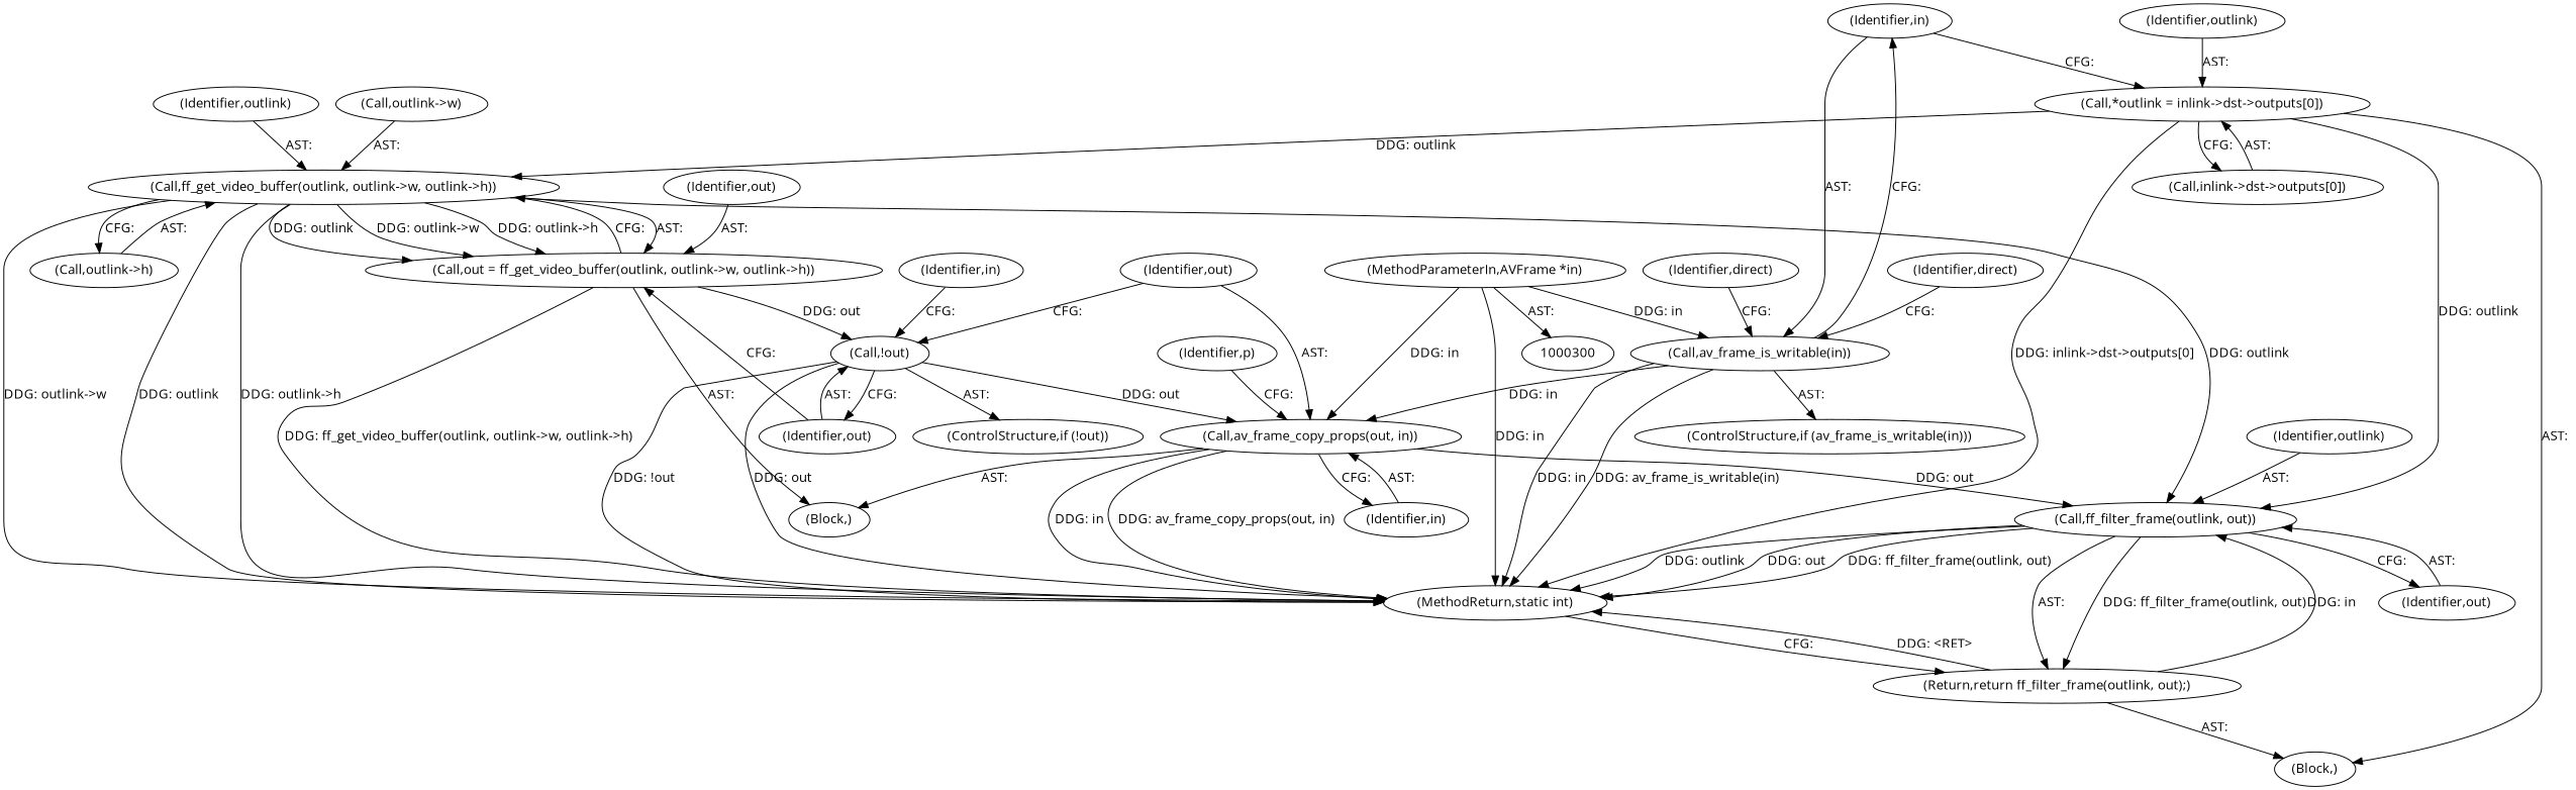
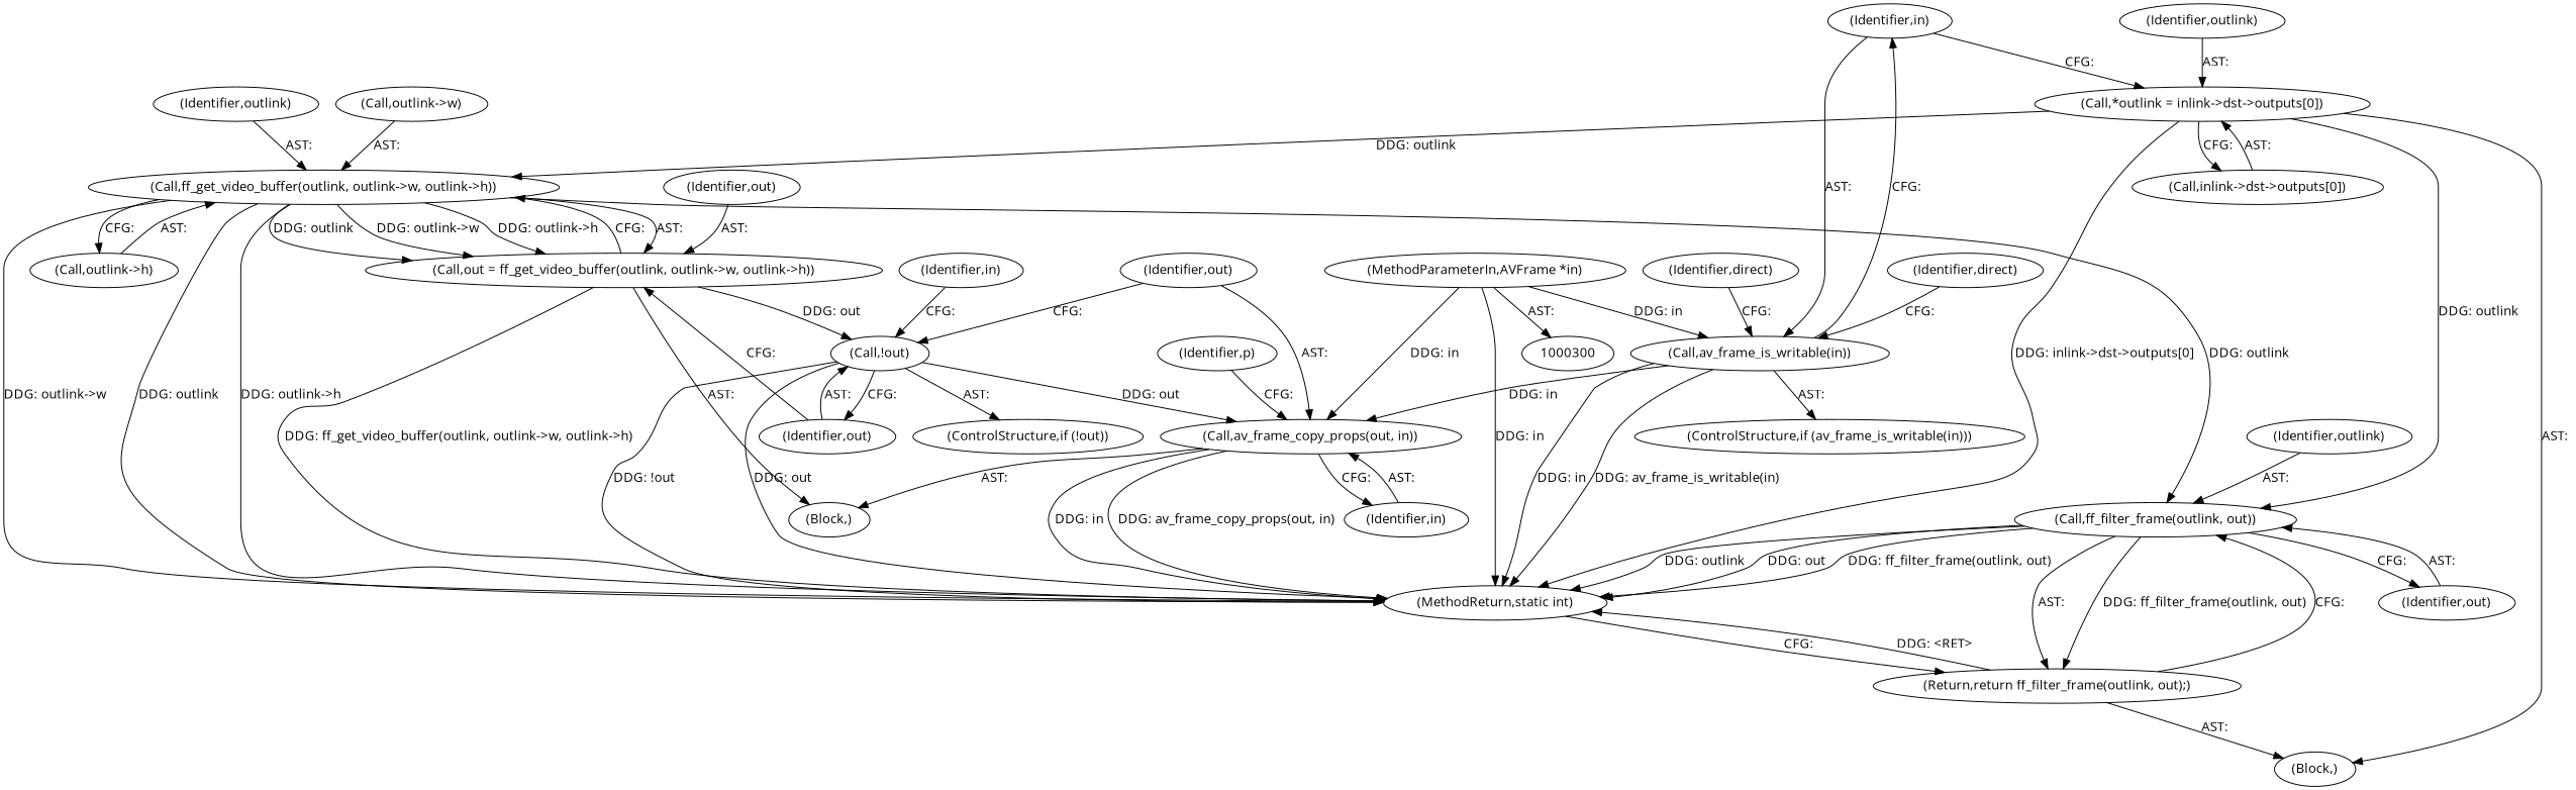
  digraph {
    fontname="Open Sans"
    node [fontname="Open Sans"]
    edge [fontname="Open Sans"]
    n1 [label="(Call,av_frame_copy_props(out, in))"]
    n2 [label="(Call,ff_filter_frame(outlink, out))"]
    n3 [label="(MethodReturn,static int)"]
    n4 [label="(Identifier,in)"]
    n5 [label="(Block,)"]
    n6 [label="(Return,return ff_filter_frame(outlink, out);)"]
    n7 [label="(Identifier,out)"]
    n8 [label="(Call,!out)"]
    n9 [label="(Identifier,out)"]
    n10 [label="(ControlStructure,if (!out))"]
    n11 [label="(Call,out = ff_get_video_buffer(outlink, outlink->w, outlink->h))"]
    n12 [label="(Call,ff_get_video_buffer(outlink, outlink->w, outlink->h))"]
    n13 [label="(Call,outlink->h)"]
    n14 [label="(Call,*outlink = inlink->dst->outputs[0])"]
    n15 [label="(Block,)"]
    n16 [label="(Call,inlink->dst->outputs[0])"]
    n17 [label="(Call,av_frame_is_writable(in))"]
    n18 [label="(Identifier,in)"]
    n19 [label="(ControlStructure,if (av_frame_is_writable(in)))"]
    n20 [label="(MethodParameterIn,AVFrame *in)"]
    n21 [label=1000300]
    n22 [label="(Identifier,p)"]
    n23 [label="(Identifier,outlink)"]
    n24 [label="(Identifier,direct)"]
    n25 [label="(Identifier,direct)"]
    n26 [label="(Identifier,out)"]
    n27 [label="(Identifier,outlink)"]
    n28 [label="(Identifier,outlink)"]
    n29 [label="(Call,outlink->w)"]
    n30 [label="(Identifier,in)"]
    n31 [label="(Identifier,out)"]
-   n1 -> n2 [label="DDG: out"]
    n1 -> n3 [label="DDG: av_frame_copy_props(out, in)"]
    n1 -> n3 [label="DDG: in"]
    n1 -> n4 [label="CFG: "]
    n1 -> n5 [label="AST: "]
    n2 -> n3 [label="DDG: outlink"]
    n2 -> n3 [label="DDG: out"]
    n2 -> n3 [label="DDG: ff_filter_frame(outlink, out)"]
    n2 -> n6 [label="AST: "]
    n2 -> n6 [label="DDG: ff_filter_frame(outlink, out)"]
    n2 -> n7 [label="CFG: "]
    n3 -> n6 [label="CFG: "]
    n4 -> n1 [label="AST: "]
-   n6 -> n2 [label="DDG: in"]
+   n6 -> n2 [label="CFG: "]
    n6 -> n3 [label="DDG: <RET>"]
    n6 -> n15 [label="AST: "]
    n7 -> n2 [label="AST: "]
    n8 -> n1 [label="DDG: out"]
    n8 -> n3 [label="DDG: !out"]
    n8 -> n3 [label="DDG: out"]
    n8 -> n9 [label="CFG: "]
    n8 -> n10 [label="AST: "]
    n9 -> n8 [label="AST: "]
    n9 -> n11 [label="CFG: "]
    n11 -> n3 [label="DDG: ff_get_video_buffer(outlink, outlink->w, outlink->h)"]
    n11 -> n5 [label="AST: "]
    n11 -> n8 [label="DDG: out"]
    n11 -> n12 [label="CFG: "]
    n12 -> n2 [label="DDG: outlink"]
    n12 -> n3 [label="DDG: outlink->w"]
    n12 -> n3 [label="DDG: outlink"]
    n12 -> n3 [label="DDG: outlink->h"]
    n12 -> n11 [label="AST: "]
    n12 -> n11 [label="DDG: outlink"]
    n12 -> n11 [label="DDG: outlink->w"]
    n12 -> n11 [label="DDG: outlink->h"]
    n12 -> n13 [label="CFG: "]
    n13 -> n12 [label="AST: "]
    n14 -> n2 [label="DDG: outlink"]
    n14 -> n3 [label="DDG: inlink->dst->outputs[0]"]
    n14 -> n12 [label="DDG: outlink"]
    n14 -> n15 [label="AST: "]
    n14 -> n16 [label="CFG: "]
    n16 -> n14 [label="AST: "]
    n17 -> n1 [label="DDG: in"]
    n17 -> n3 [label="DDG: in"]
    n17 -> n3 [label="DDG: av_frame_is_writable(in)"]
    n17 -> n18 [label="CFG: "]
    n17 -> n19 [label="AST: "]
    n18 -> n14 [label="CFG: "]
    n18 -> n17 [label="AST: "]
    n20 -> n1 [label="DDG: in"]
    n20 -> n3 [label="DDG: in"]
    n20 -> n17 [label="DDG: in"]
    n20 -> n21 [label="AST: "]
    n22 -> n1 [label="CFG: "]
    n23 -> n14 [label="AST: "]
    n24 -> n17 [label="CFG: "]
    n25 -> n17 [label="CFG: "]
    n26 -> n11 [label="AST: "]
    n27 -> n2 [label="AST: "]
    n28 -> n12 [label="AST: "]
    n29 -> n12 [label="AST: "]
    n30 -> n8 [label="CFG: "]
    n31 -> n1 [label="AST: "]
    n31 -> n8 [label="CFG: "]
  }
